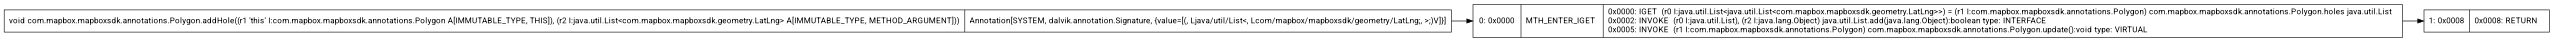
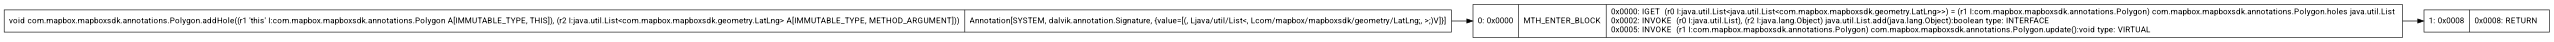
  digraph {
    rankdir=LR
    fontname=Roboto
    node [shape=record fontname=Roboto]
    edge [fontname=Roboto]
-   n1 [label="{0\:\ 0x0000|MTH_ENTER_IGET\l|0x0000: IGET  (r0 I:java.util.List\<java.util.List\<com.mapbox.mapboxsdk.geometry.LatLng\>\>) = (r1 I:com.mapbox.mapboxsdk.annotations.Polygon) com.mapbox.mapboxsdk.annotations.Polygon.holes java.util.List \l0x0002: INVOKE  (r0 I:java.util.List), (r2 I:java.lang.Object) java.util.List.add(java.lang.Object):boolean type: INTERFACE \l0x0005: INVOKE  (r1 I:com.mapbox.mapboxsdk.annotations.Polygon) com.mapbox.mapboxsdk.annotations.Polygon.update():void type: VIRTUAL \l}"]
+   n1 [label="{0\:\ 0x0000|MTH_ENTER_BLOCK\l|0x0000: IGET  (r0 I:java.util.List\<java.util.List\<com.mapbox.mapboxsdk.geometry.LatLng\>\>) = (r1 I:com.mapbox.mapboxsdk.annotations.Polygon) com.mapbox.mapboxsdk.annotations.Polygon.holes java.util.List \l0x0002: INVOKE  (r0 I:java.util.List), (r2 I:java.lang.Object) java.util.List.add(java.lang.Object):boolean type: INTERFACE \l0x0005: INVOKE  (r1 I:com.mapbox.mapboxsdk.annotations.Polygon) com.mapbox.mapboxsdk.annotations.Polygon.update():void type: VIRTUAL \l}"]
    n2 [label="{1\:\ 0x0008|0x0008: RETURN   \l}"]
    n3 [label="{void com.mapbox.mapboxsdk.annotations.Polygon.addHole((r1 'this' I:com.mapbox.mapboxsdk.annotations.Polygon A[IMMUTABLE_TYPE, THIS]), (r2 I:java.util.List\<com.mapbox.mapboxsdk.geometry.LatLng\> A[IMMUTABLE_TYPE, METHOD_ARGUMENT]))  | Annotation[SYSTEM, dalvik.annotation.Signature, \{value=[(, Ljava\/util\/List\<, Lcom\/mapbox\/mapboxsdk\/geometry\/LatLng;, \>;)V]\}]\l}"]
    n1 -> n2
    n3 -> n1
  }
